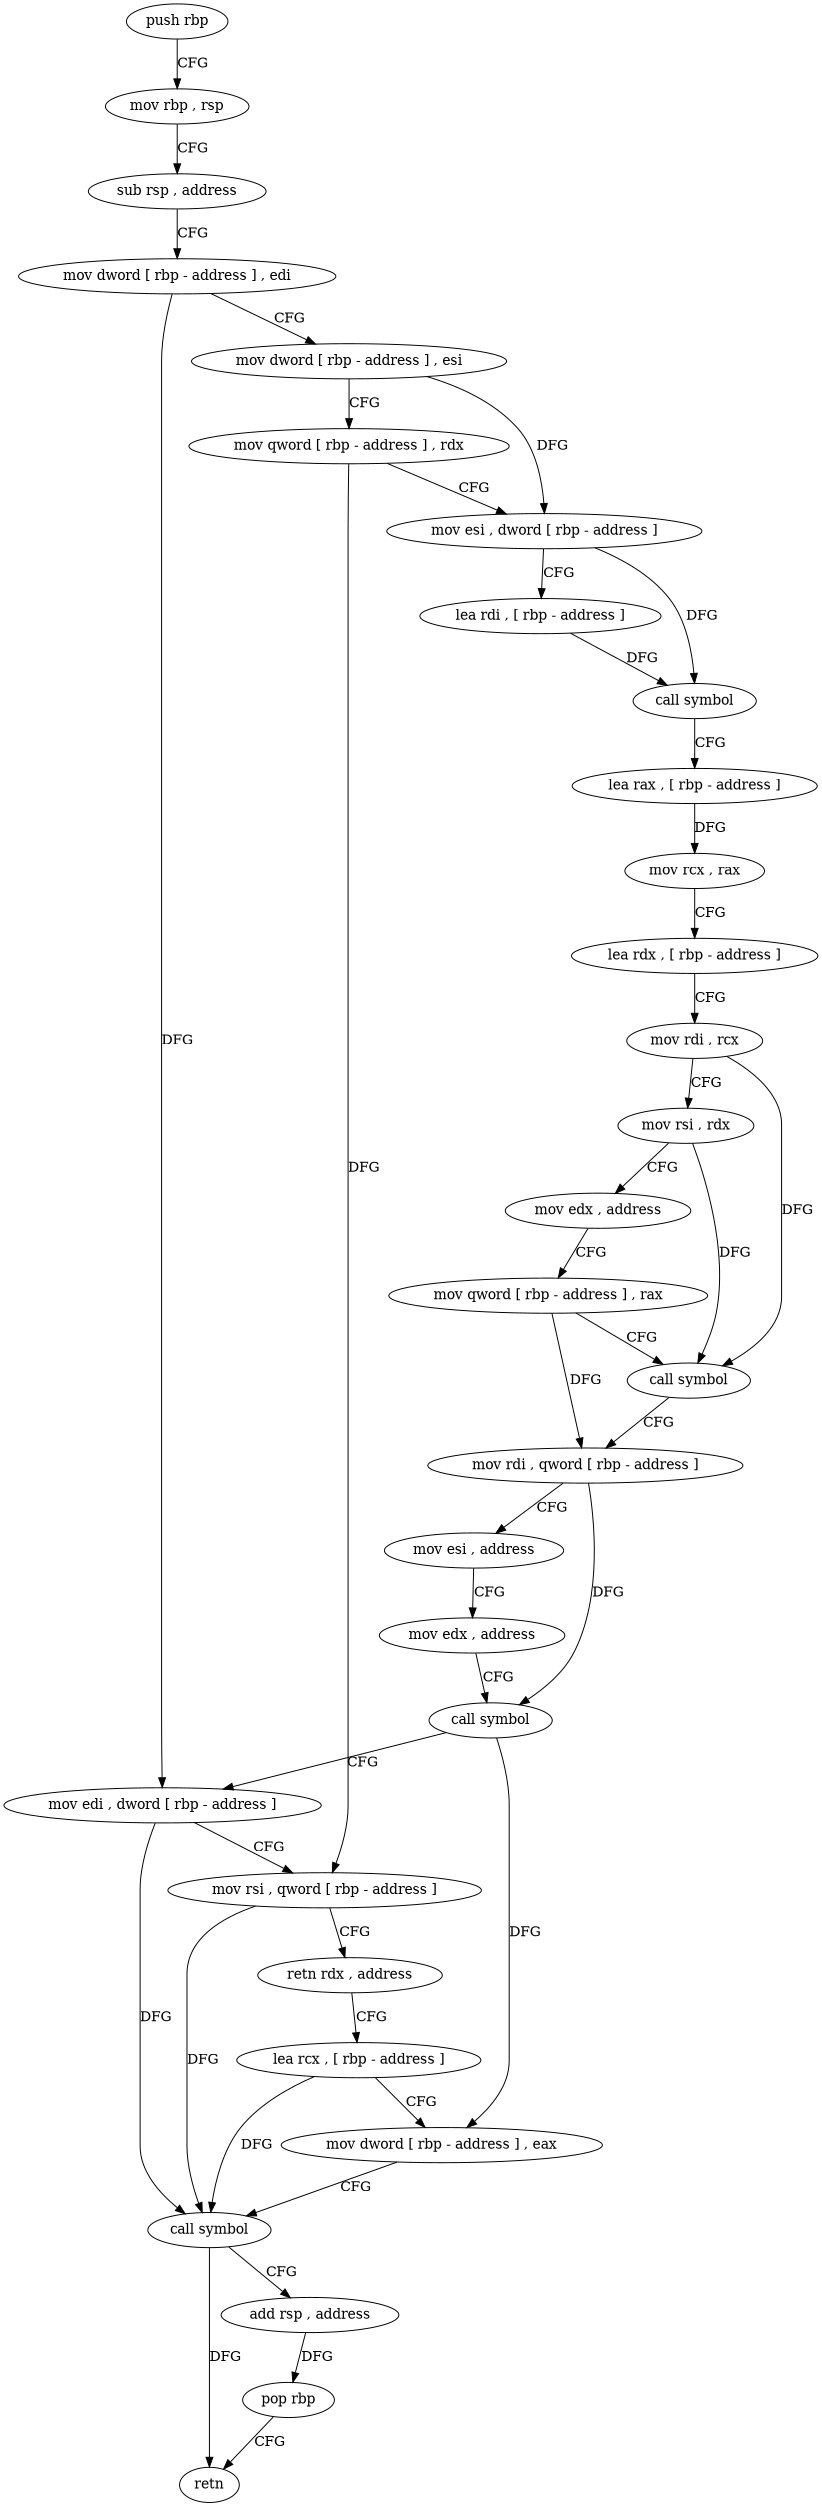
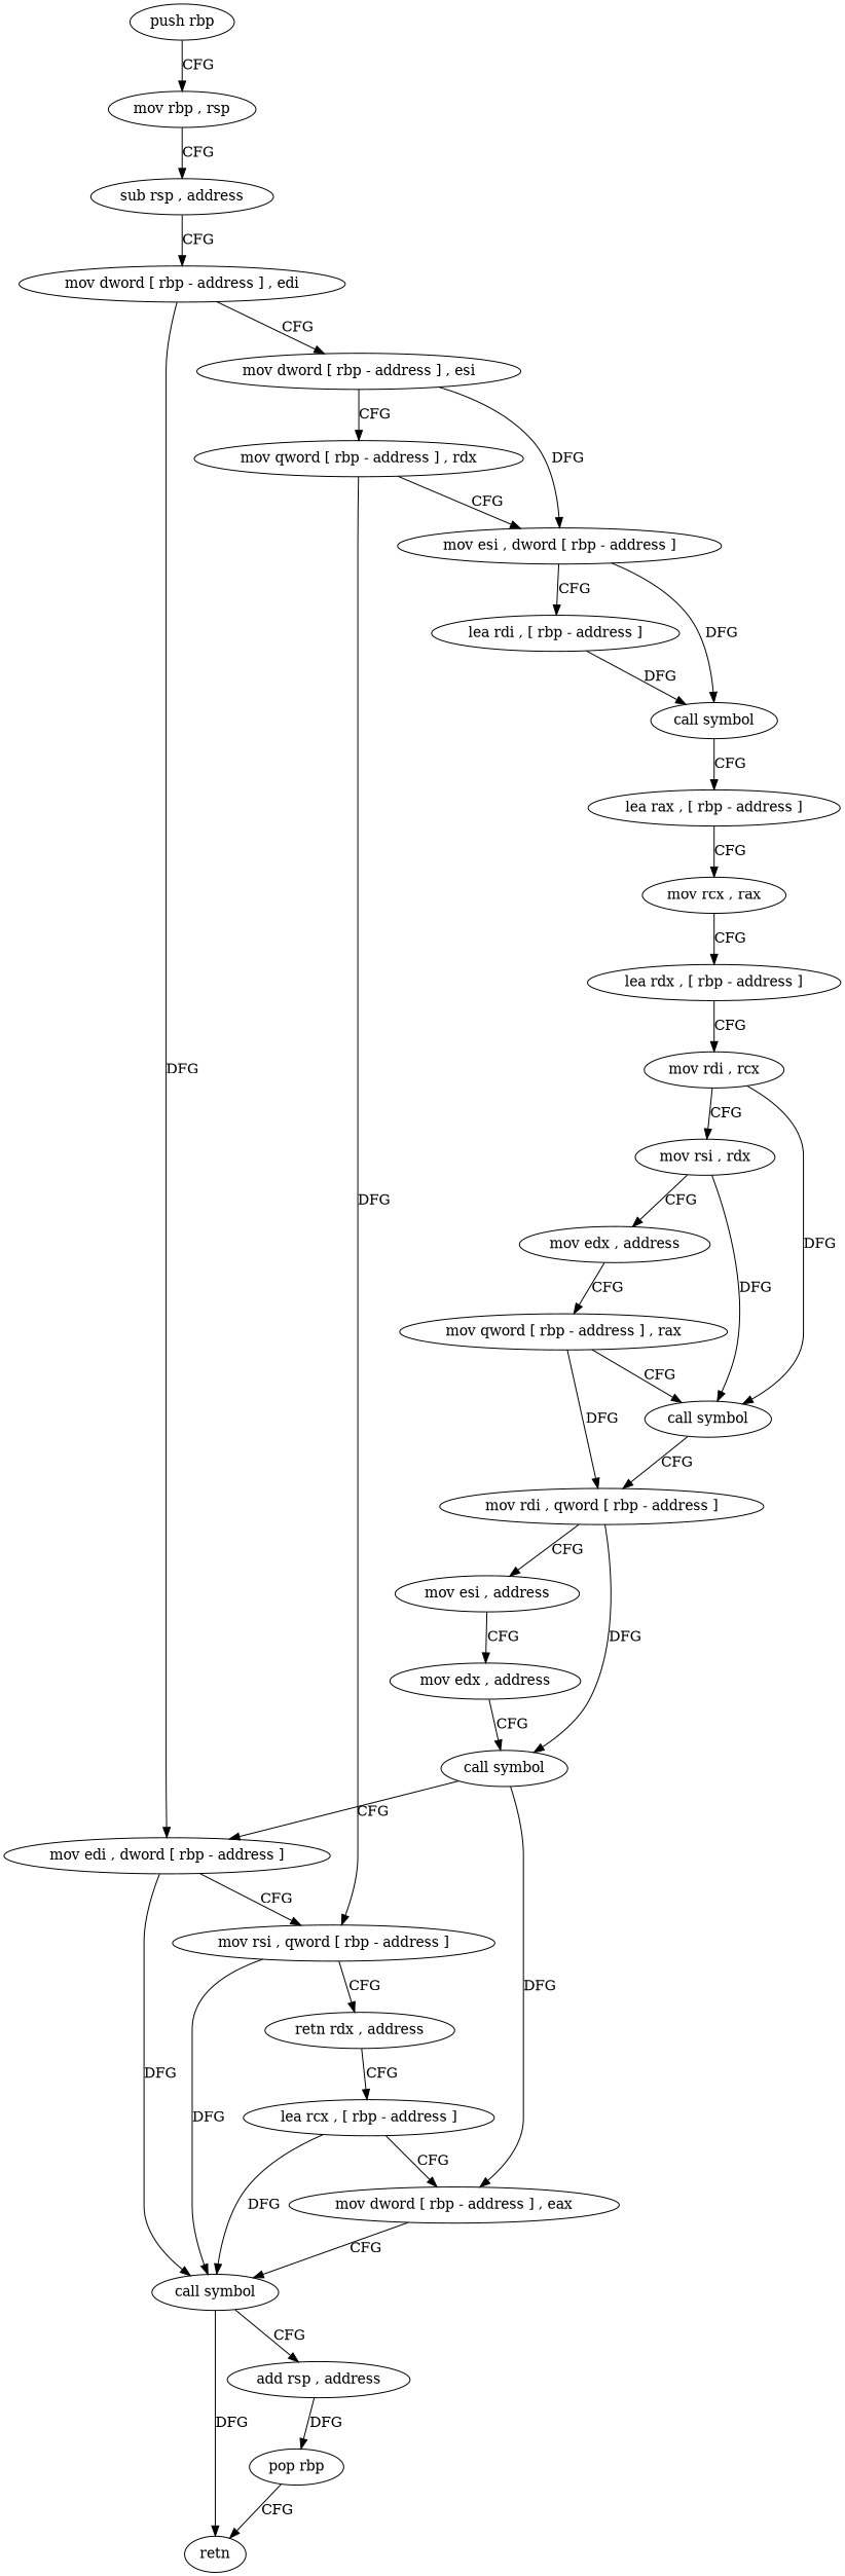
  digraph {
    n1 [label="push rbp"]
    n2 [label="mov rbp , rsp"]
    n3 [label="sub rsp , address"]
    n4 [label="mov dword [ rbp - address ] , edi"]
    n5 [label="mov dword [ rbp - address ] , esi"]
    n6 [label="mov edi , dword [ rbp - address ]"]
    n7 [label="mov qword [ rbp - address ] , rdx"]
    n8 [label="mov esi , dword [ rbp - address ]"]
    n9 [label="mov rsi , qword [ rbp - address ]"]
    n10 [label="call symbol"]
    n11 [label="lea rdi , [ rbp - address ]"]
    n12 [label="call symbol"]
    n13 [label="retn rdx , address"]
    n14 [label="lea rax , [ rbp - address ]"]
    n15 [label="mov rcx , rax"]
    n16 [label="lea rdx , [ rbp - address ]"]
    n17 [label="mov rdi , rcx"]
    n18 [label="mov rsi , rdx"]
    n19 [label="call symbol"]
    n20 [label="mov edx , address"]
    n21 [label="mov rdi , qword [ rbp - address ]"]
    n22 [label="mov qword [ rbp - address ] , rax"]
    n23 [label="mov esi , address"]
    n24 [label="call symbol"]
    n25 [label="mov edx , address"]
    n26 [label="mov dword [ rbp - address ] , eax"]
    n27 [label="add rsp , address"]
    n28 [label=retn]
    n29 [label="lea rcx , [ rbp - address ]"]
    n30 [label="pop rbp"]
    n1 -> n2 [label=CFG]
    n2 -> n3 [label=CFG]
    n3 -> n4 [label=CFG]
    n4 -> n5 [label=CFG]
    n4 -> n6 [label=DFG]
    n5 -> n7 [label=CFG]
    n5 -> n8 [label=DFG]
    n6 -> n9 [label=CFG]
    n6 -> n10 [label=DFG]
    n7 -> n8 [label=CFG]
    n7 -> n9 [label=DFG]
    n8 -> n11 [label=CFG]
    n8 -> n12 [label=DFG]
    n9 -> n10 [label=DFG]
    n9 -> n13 [label=CFG]
    n10 -> n27 [label=CFG]
    n10 -> n28 [label=DFG]
    n11 -> n12 [label=DFG]
    n12 -> n14 [label=CFG]
    n13 -> n29 [label=CFG]
-   n14 -> n15 [label=DFG]
+   n14 -> n15 [label=CFG]
    n15 -> n16 [label=CFG]
    n16 -> n17 [label=CFG]
    n17 -> n18 [label=CFG]
    n17 -> n19 [label=DFG]
    n18 -> n19 [label=DFG]
    n18 -> n20 [label=CFG]
    n19 -> n21 [label=CFG]
    n20 -> n22 [label=CFG]
    n21 -> n23 [label=CFG]
    n21 -> n24 [label=DFG]
    n22 -> n19 [label=CFG]
    n22 -> n21 [label=DFG]
    n23 -> n25 [label=CFG]
    n24 -> n6 [label=CFG]
    n24 -> n26 [label=DFG]
    n25 -> n24 [label=CFG]
    n26 -> n10 [label=CFG]
    n27 -> n30 [label=DFG]
    n29 -> n10 [label=DFG]
    n29 -> n26 [label=CFG]
    n30 -> n28 [label=CFG]
  }
